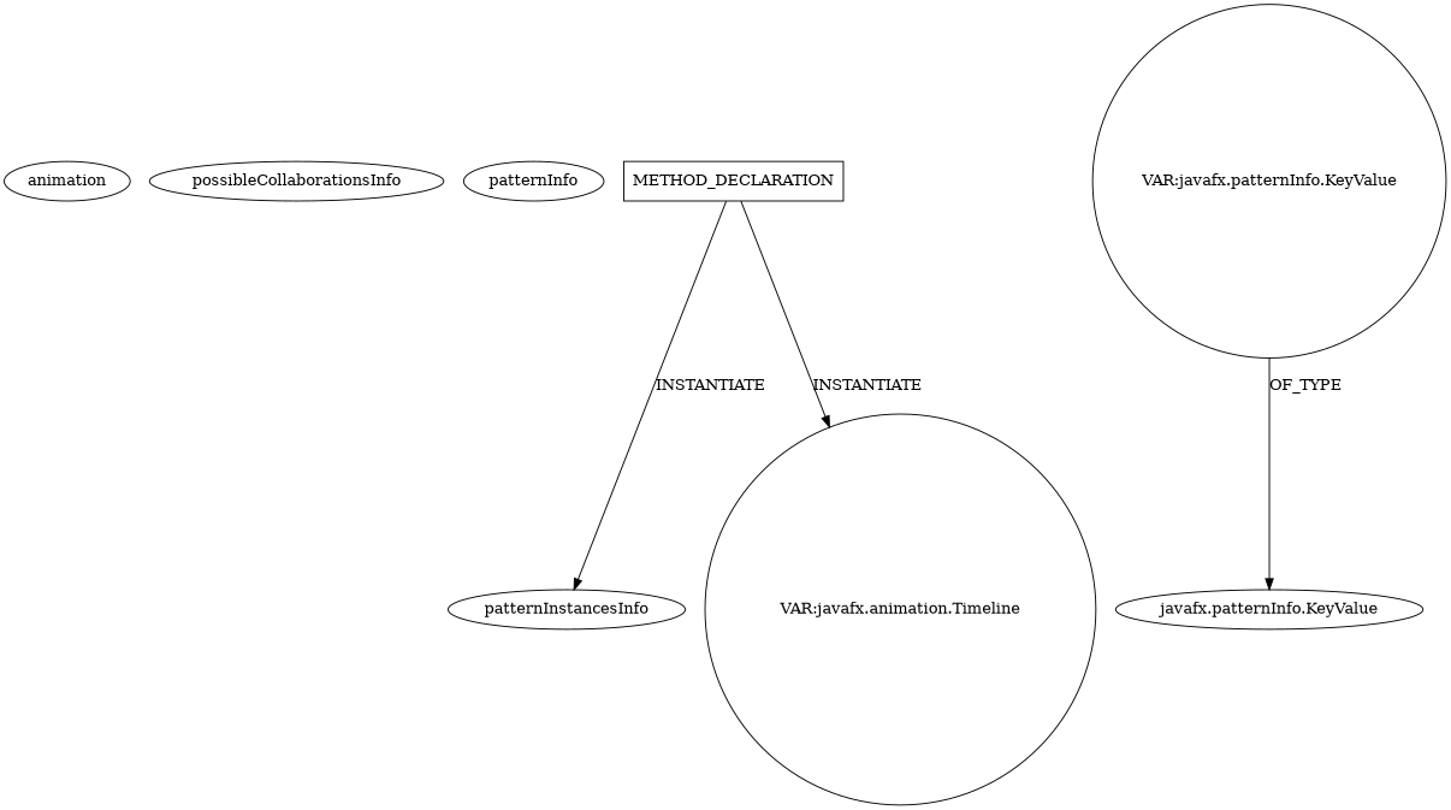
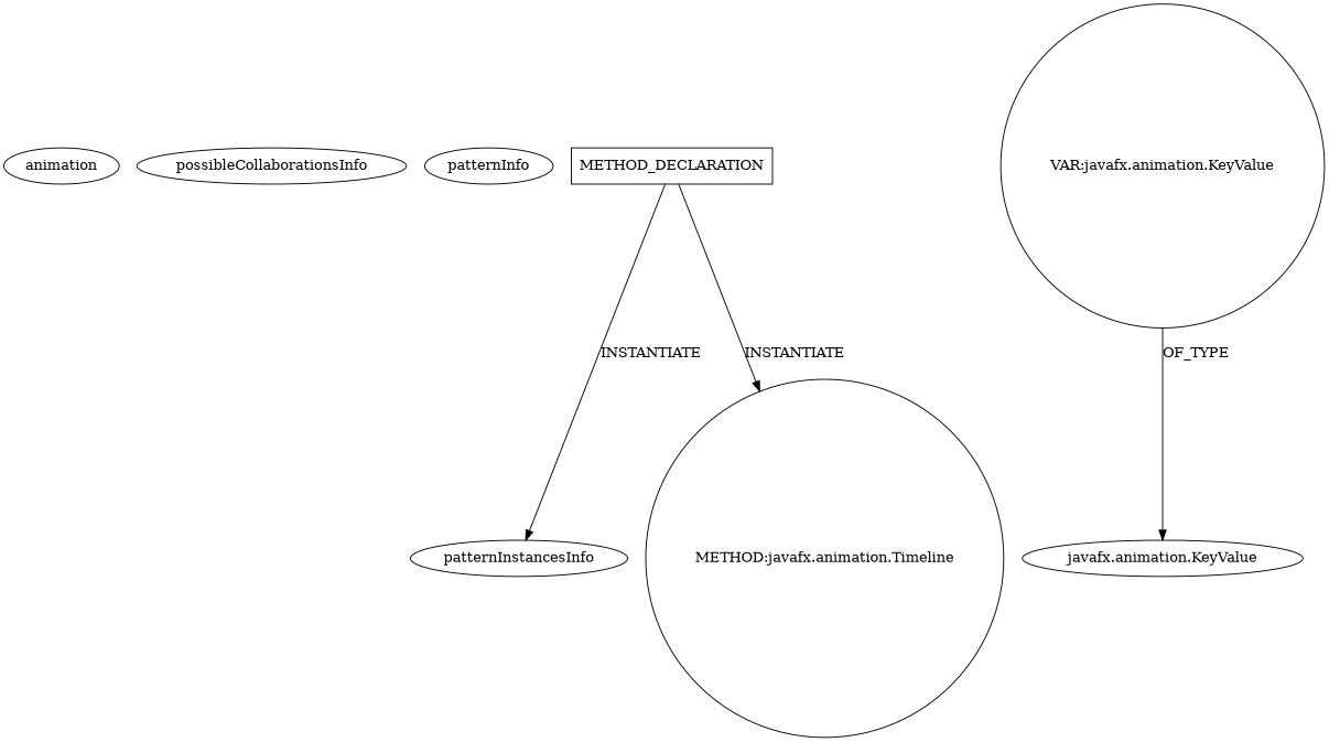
  digraph {
    n1 [category=pattern graphId=1827 isAnonymous=false label=animation possibleRelation=false]
    possibleCollaborationsInfo
    patternInfo [frequency=11.0 patternRootClient=null]
    patternInstancesInfo [0="MrLoNee-RadialFx~/MrLoNee-RadialFx/RadialFx-master/src/com/mrlonee/radialfx/settingsmenu/RadialSettingsMenu.java~RadialSettingsMenu~976" 1="Marcio-Sistemas-MC-repositorio~/Marcio-Sistemas-MC-repositorio/repositorio-master/controleorcamentofamiliar/src/util/ScreensController.java~ScreensController~891" 10="mouradsaadi-LO23-IHM~/mouradsaadi-LO23-IHM/LO23-IHM-master/Sudoku-IHM/src/sudoko/ihm/vue/ScreensController.java~ScreensController~3649" 2="ravjot28-FameDen~/ravjot28-FameDen/FameDen-master/src/com/fameden/fxml/SceneNavigator.java~SceneNavigator~4005" 3="MrLoNee-RadialFx~/MrLoNee-RadialFx/RadialFx-master/src/com/mrlonee/radialfx/moviemenu/RadialMovieMenu.java~RadialMovieMenu~969" 4="Ollowayne-dalekPTT~/Ollowayne-dalekPTT/dalekPTT-master/src/ptt/dalek/ui/RepositoryPane.java~RepositoryPane~1048" 5="EnlightenedCSF-medicineDB~/EnlightenedCSF-medicineDB/medicineDB-master/src/main/java/medicine/screens/ScreensController.java~ScreensController~428" 6="antoniotorres-CAPOS~/antoniotorres-CAPOS/CAPOS-master/src/main/ScreensController.java~ScreensController~1873" 7="walker-clint-AIProj3~/walker-clint-AIProj3/AIProj3-master/src/application/ScreensController.java~ScreensController~4713" 8="geyrix57-Proyecto_1_Bases~/geyrix57-Proyecto_1_Bases/Proyecto_1_Bases-master/src/Control/ScreensController.java~ScreensController~2706" 9="fChristenson-cv~/fChristenson-cv/cv-master/src/se/fidde/cv/view/screens/CVMain.java~CVMain~2670"]
-   n5 [isFrameworkType=false label="javafx.patternInfo.KeyValue" vertexType=FRAMEWORK_CLASS_TYPE]
-   n6 [isFrameworkType=false label="VAR:javafx.patternInfo.KeyValue" shape=circle vertexType=VARIABLE_EXPRESION]
+   n5 [isFrameworkType=false label="javafx.animation.KeyValue" vertexType=FRAMEWORK_CLASS_TYPE]
+   n6 [isFrameworkType=false label="VAR:javafx.animation.KeyValue" shape=circle vertexType=VARIABLE_EXPRESION]
    n7 [isFrameworkType=false label=METHOD_DECLARATION shape=box vertexType=CLIENT_METHOD_DECLARATION]
-   n8 [isFrameworkType=false label="VAR:javafx.animation.Timeline" shape=circle vertexType=VARIABLE_EXPRESION]
+   n8 [isFrameworkType=false label="METHOD:javafx.animation.Timeline" shape=circle vertexType=VARIABLE_EXPRESION]
    n6 -> n5 [label=OF_TYPE]
    n7 -> patternInstancesInfo [label=INSTANTIATE]
    n7 -> n8 [label=INSTANTIATE]
  }
